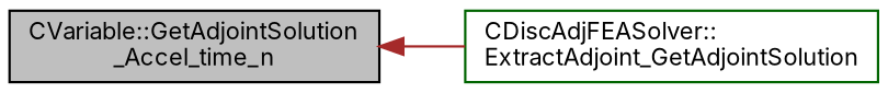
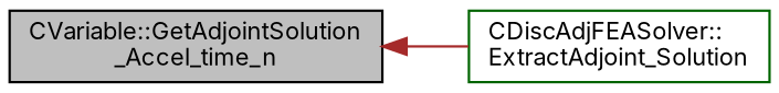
  digraph {
    rankdir=LR
    fontname=Inter
    node [fontname=Inter fontsize=10 shape=record style=filled]
    n1 [color=black fillcolor=grey75 fontcolor=black height=0.2 label="CVariable::GetAdjointSolution\l_Accel_time_n" width=0.4]
-   n2 [color=darkgreen fillcolor=white height=0.2 label="CDiscAdjFEASolver::\lExtractAdjoint_GetAdjointSolution" width=0.4]
+   n2 [color=darkgreen fillcolor=white height=0.2 label="CDiscAdjFEASolver::\lExtractAdjoint_Solution" width=0.4]
    n1 -> n2 [color=brown dir=back fontname=Inter fontsize=10 labelfontname=Helvetica labelfontsize=10 style=solid]
  }
